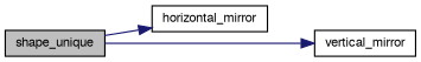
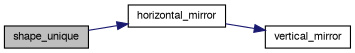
  digraph {
    rankdir=LR
    node [color=black fontname=FreeSans fontsize=10 shape=record]
    edge [color=midnightblue fontname=FreeSans fontsize=10 labelfontname=FreeSans labelfontsize=10 style=solid]
    n1 [fillcolor=grey75 fontcolor=black height=0.2 label=shape_unique style=filled width=0.4]
    n2 [height=0.2 label=horizontal_mirror width=0.4]
    n3 [height=0.2 label=vertical_mirror width=0.4]
    n1 -> n2
-   n1 -> n3
+   n2 -> n3
  }
